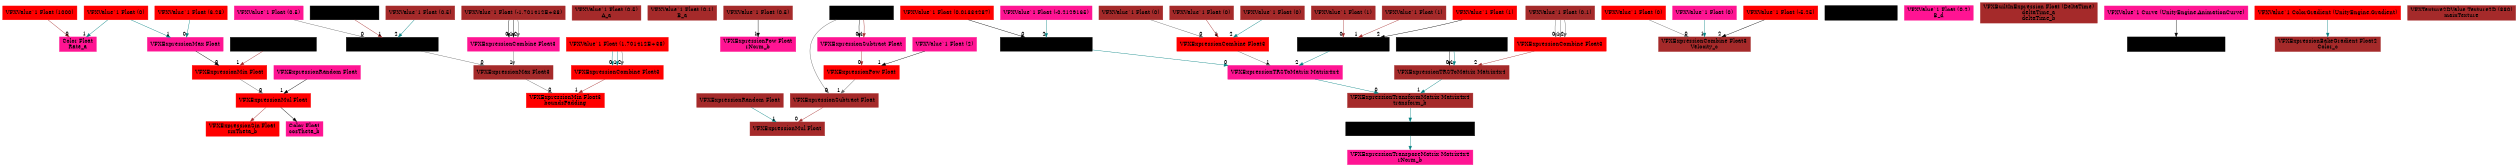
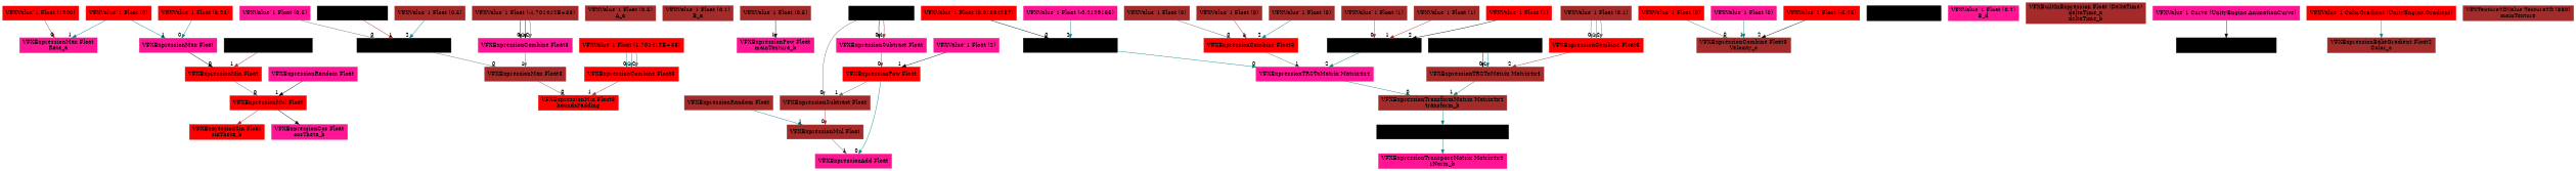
  digraph {
    node [color=brown shape=box style=filled]
    edge [color=teal headlabel=0]
-   n1 [color=deeppink label="Color Float\nRate_a"]
+   n1 [color=deeppink label="VFXExpressionMax Float\nRate_a"]
    n2 [color=red label="VFXValue`1 Float (1000)"]
    n3 [color=red label="VFXValue`1 Float (0)"]
    n4 [color=deeppink label="VFXExpressionMax Float"]
    n5 [color=red label="VFXExpressionMin Float"]
    n6 [color=red label="VFXExpressionMin Float3\nboundsPadding"]
    n7 [label="VFXExpressionMax Float3"]
    n8 [color=black label="VFXExpressionCombine Float3"]
    n9 [color=deeppink label="VFXValue`1 Float (0.5)"]
    n10 [color=black label="VFXValue`1 Float (0.5)"]
    n11 [label="VFXValue`1 Float (0.5)"]
    n12 [color=deeppink label="VFXExpressionCombine Float3"]
    n13 [label="VFXValue`1 Float (-1.701412E+38)"]
    n14 [color=red label="VFXExpressionCombine Float3"]
    n15 [color=red label="VFXValue`1 Float (1.701412E+38)"]
    n16 [label="VFXValue`1 Float (0.5)\nA_a"]
    n17 [label="VFXValue`1 Float (0.1)\nB_a"]
-   n18 [color=deeppink label="VFXExpressionPow Float\nrNorm_b"]
+   n18 [color=deeppink label="VFXExpressionPow Float\nmainTexture_b"]
+   n19 [color=deeppink label="VFXExpressionAdd Float"]
    n20 [color=red label="VFXExpressionPow Float"]
    n21 [label="VFXExpressionSubtract Float"]
    n22 [label="VFXExpressionMul Float"]
    n23 [color=deeppink label="VFXExpressionSubtract Float"]
    n24 [color=black label="VFXValue`1 Float (1)"]
    n25 [color=deeppink label="VFXValue`1 Float (2)"]
    n26 [label="VFXExpressionRandom Float"]
    n27 [label="VFXValue`1 Float (0.5)"]
    n28 [color=red label="VFXExpressionSin Float\nsinTheta_b"]
    n29 [color=red label="VFXExpressionMul Float"]
-   n30 [color=deeppink label="Color Float\ncosTheta_b"]
+   n30 [color=deeppink label="VFXExpressionCos Float\ncosTheta_b"]
    n31 [color=red label="VFXValue`1 Float (6.28)"]
    n32 [color=black label="VFXValue`1 Float (6.283185)"]
    n33 [color=deeppink label="VFXExpressionRandom Float"]
    n34 [label="VFXExpressionTransformMatrix Matrix4x4\ntransform_b"]
    n35 [color=black label="VFXExpressionInverseTRSMatrix Matrix4x4"]
    n36 [color=deeppink label="VFXExpressionTransposeMatrix Matrix4x4\nrNorm_b"]
    n37 [color=deeppink label="VFXExpressionTRSToMatrix Matrix4x4"]
    n38 [color=black label="VFXExpressionCombine Float3"]
    n39 [color=red label="VFXValue`1 Float (0.01334287)"]
    n40 [color=deeppink label="VFXValue`1 Float (-0.2129165)"]
    n41 [color=red label="VFXExpressionCombine Float3"]
    n42 [label="VFXValue`1 Float (0)"]
    n43 [label="VFXValue`1 Float (0)"]
    n44 [label="VFXValue`1 Float (0)"]
    n45 [color=black label="VFXExpressionCombine Float3"]
    n46 [label="VFXValue`1 Float (1)"]
    n47 [label="VFXValue`1 Float (1)"]
    n48 [color=red label="VFXValue`1 Float (1)"]
    n49 [label="VFXExpressionTRSToMatrix Matrix4x4"]
    n50 [color=black label="VFXValue`1 Float3 ((0.00, 0.00, 0.00))"]
    n51 [color=red label="VFXExpressionCombine Float3"]
    n52 [label="VFXValue`1 Float (0.1)"]
    n53 [label="VFXExpressionCombine Float3\nVelocity_c"]
    n54 [color=red label="VFXValue`1 Float (0)"]
    n55 [color=deeppink label="VFXValue`1 Float (0)"]
    n56 [color=red label="VFXValue`1 Float (-5.25)"]
    n57 [color=black label="VFXValue`1 Float (0.05)\nA_d"]
    n58 [color=deeppink label="VFXValue`1 Float (0.2)\nB_d"]
    n59 [label="VFXBuiltInExpression Float (DeltaTime)\ndeltaTime_a\ndeltaTime_b"]
    n60 [color=black label="VFXExpressionBakeCurve Float4\nSize_b"]
    n61 [color=deeppink label="VFXValue`1 Curve (UnityEngine.AnimationCurve)"]
    n62 [label="VFXExpressionBakeGradient Float2\nColor_c"]
    n63 [color=red label="VFXValue`1 ColorGradient (UnityEngine.Gradient)"]
    n64 [label="VFXTexture2DValue Texture2D (880)\nmainTexture"]
    n2 -> n1 [color=brown]
    n3 -> n1 [headlabel=1]
    n3 -> n4 [headlabel=1]
    n4 -> n5 [color=black]
    n5 -> n29 [color=gray40]
    n7 -> n6 [color=gray40]
    n8 -> n7 [color=gray40]
    n9 -> n8 [color=gray40]
    n10 -> n8 [color=brown headlabel=1]
    n11 -> n8 [headlabel=2]
    n12 -> n7 [color=gray40 headlabel=1]
    n13 -> n12 [color=black]
    n13 -> n12 [color=black headlabel=1]
    n13 -> n12 [color=gray40 headlabel=2]
    n14 -> n6 [color=brown headlabel=1]
    n15 -> n14
    n15 -> n14 [headlabel=1]
    n15 -> n14 [color=gray40 headlabel=2]
+   n20 -> n19
    n20 -> n21 [color=gray40 headlabel=1]
    n21 -> n22 [color=brown]
+   n22 -> n19 [color=gray40 headlabel=1]
    n23 -> n20 [color=brown]
    n24 -> n21 [color=gray40]
    n24 -> n23 [color=black]
    n24 -> n23 [color=brown headlabel=1]
    n25 -> n20 [color=black headlabel=1]
    n26 -> n22 [headlabel=1]
    n27 -> n18 [color=black headlabel=1]
    n29 -> n28 [color=brown headlabel=""]
    n29 -> n30 [color=black headlabel=""]
    n31 -> n4
    n32 -> n5 [color=brown headlabel=1]
    n33 -> n29 [color=black headlabel=1]
    n34 -> n35 [headlabel=""]
    n35 -> n36 [headlabel=""]
    n37 -> n34
    n38 -> n37
    n39 -> n38 [color=black]
    n40 -> n38 [headlabel=2]
    n41 -> n37 [color=gray40 headlabel=1]
    n42 -> n41 [color=gray40]
    n43 -> n41 [color=brown headlabel=1]
    n44 -> n41 [headlabel=2]
    n45 -> n37 [headlabel=2]
    n46 -> n45 [color=brown]
    n47 -> n45 [color=brown headlabel=1]
    n48 -> n45 [color=black headlabel=2]
    n49 -> n34 [headlabel=1]
    n50 -> n49 [color=black]
    n50 -> n49 [headlabel=1]
    n51 -> n49 [color=brown headlabel=2]
    n52 -> n51 [color=gray40]
    n52 -> n51 [color=gray40 headlabel=1]
    n52 -> n51 [color=gray40 headlabel=2]
    n54 -> n53 [color=gray40]
    n55 -> n53 [headlabel=1]
    n56 -> n53 [color=black headlabel=2]
    n61 -> n60 [color=black headlabel=""]
    n63 -> n62 [headlabel=""]
  }
